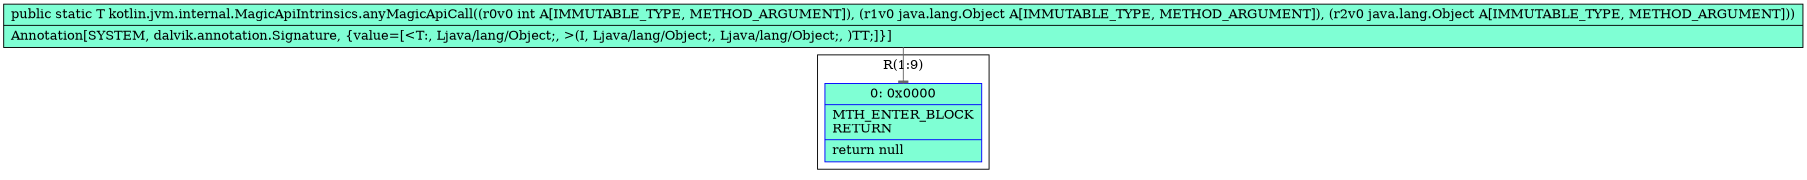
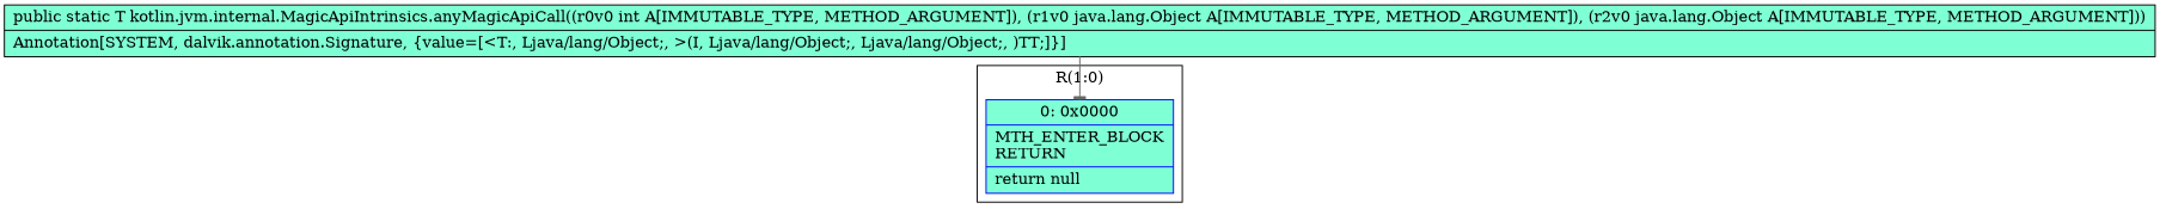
  digraph {
    node [shape=record style=filled fillcolor=aquamarine]
    n1 [color=blue label="{0\:\ 0x0000|MTH_ENTER_BLOCK\lRETURN\l|return null\l}"]
    n2 [label="{public static T kotlin.jvm.internal.MagicApiIntrinsics.anyMagicApiCall((r0v0 int A[IMMUTABLE_TYPE, METHOD_ARGUMENT]), (r1v0 java.lang.Object A[IMMUTABLE_TYPE, METHOD_ARGUMENT]), (r2v0 java.lang.Object A[IMMUTABLE_TYPE, METHOD_ARGUMENT]))  | Annotation[SYSTEM, dalvik.annotation.Signature, \{value=[\<T:, Ljava\/lang\/Object;, \>(I, Ljava\/lang\/Object;, Ljava\/lang\/Object;, )TT;]\}]\l}"]
    subgraph cluster_1 {
-     label="R(1:9)"
+     label="R(1:0)"
      n1
    }
    n2 -> n1 [color=gray40 arrowhead=tee]
  }
